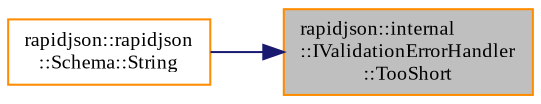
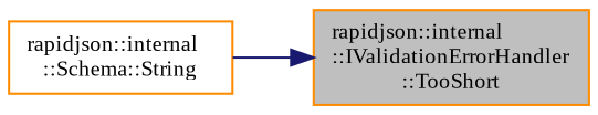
  digraph {
    rankdir=RL
    fontname="Liberation Serif"
    node [color=darkorange fontname="Liberation Serif" fontsize=10 shape=record style=filled]
    n1 [fillcolor=grey75 fontcolor=black height=0.2 label="rapidjson::internal\l::IValidationErrorHandler\l::TooShort" width=0.4]
-   n2 [fillcolor=white height=0.2 label="rapidjson::rapidjson\l::Schema::String" width=0.4]
+   n2 [fillcolor=white height=0.2 label="rapidjson::internal\l::Schema::String" width=0.4]
    n1 -> n2 [color=midnightblue dir=back fontname="Liberation Serif" fontsize=10 labelfontname=Helvetica labelfontsize=10 style=solid]
  }
